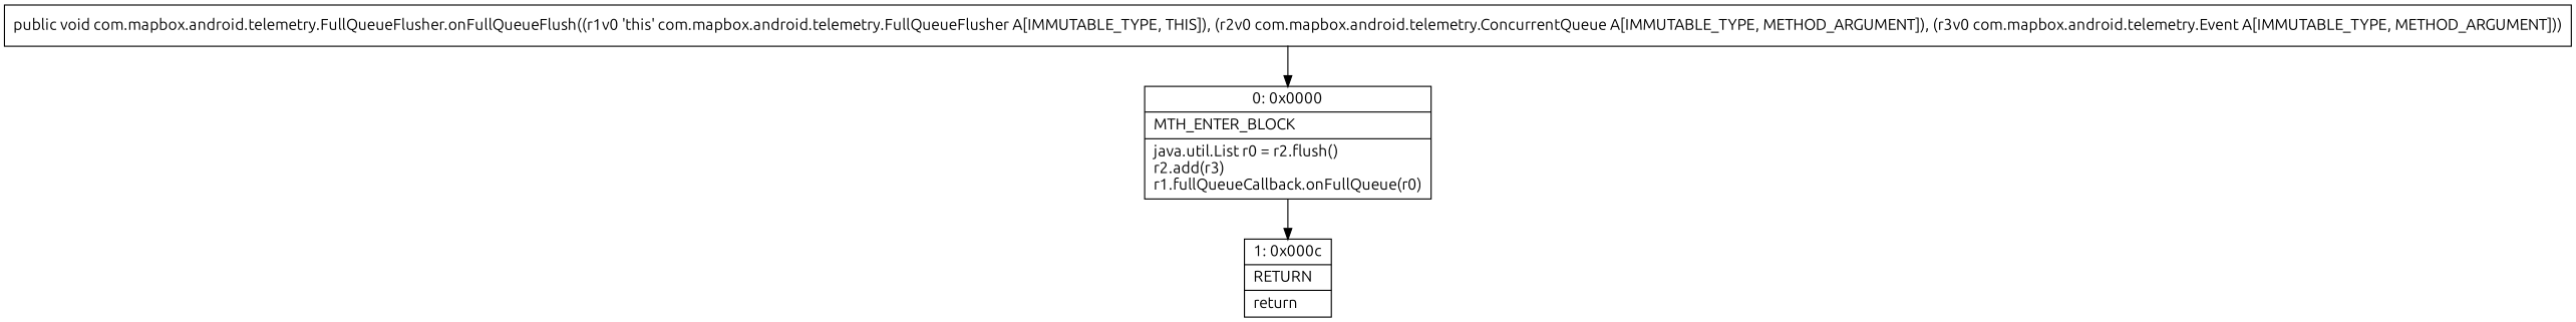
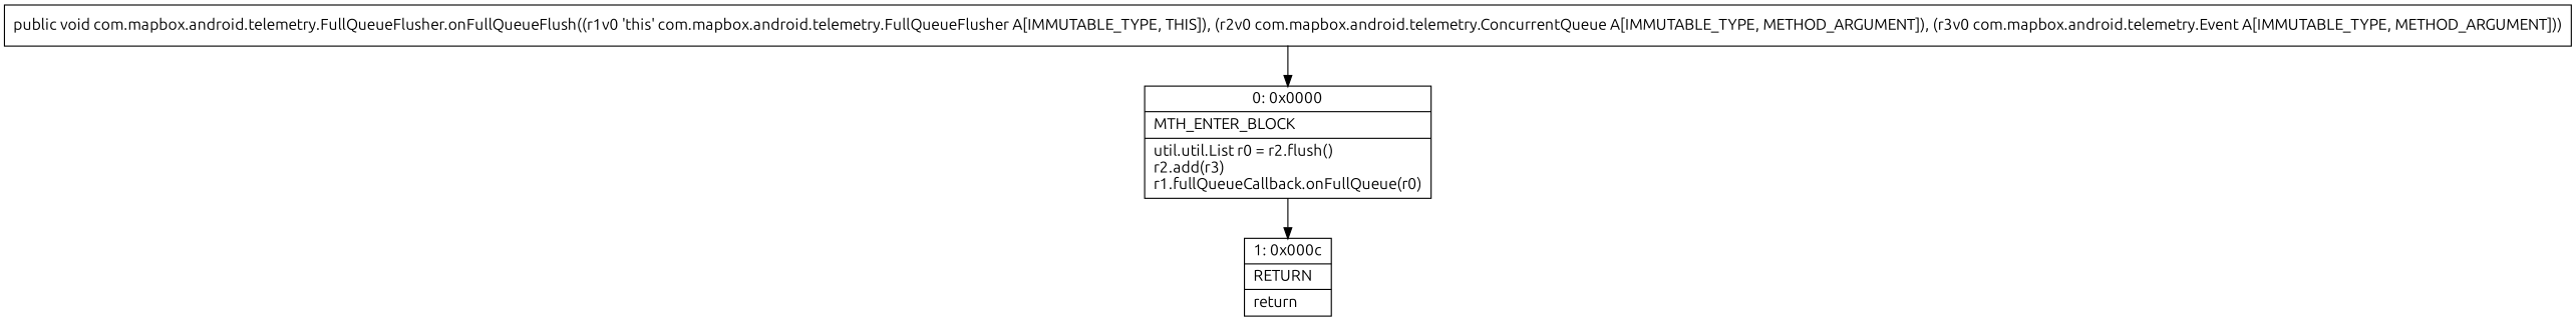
  digraph {
    fontname=Ubuntu
    node [shape=record fontname=Ubuntu]
    edge [fontname=Ubuntu]
-   n1 [label="{0\:\ 0x0000|MTH_ENTER_BLOCK\l|java.util.List r0 = r2.flush()\lr2.add(r3)\lr1.fullQueueCallback.onFullQueue(r0)\l}"]
+   n1 [label="{0\:\ 0x0000|MTH_ENTER_BLOCK\l|util.util.List r0 = r2.flush()\lr2.add(r3)\lr1.fullQueueCallback.onFullQueue(r0)\l}"]
    n2 [label="{1\:\ 0x000c|RETURN\l|return\l}"]
    n3 [label="{public void com.mapbox.android.telemetry.FullQueueFlusher.onFullQueueFlush((r1v0 'this' com.mapbox.android.telemetry.FullQueueFlusher A[IMMUTABLE_TYPE, THIS]), (r2v0 com.mapbox.android.telemetry.ConcurrentQueue A[IMMUTABLE_TYPE, METHOD_ARGUMENT]), (r3v0 com.mapbox.android.telemetry.Event A[IMMUTABLE_TYPE, METHOD_ARGUMENT])) }"]
    n1 -> n2
    n3 -> n1
  }
